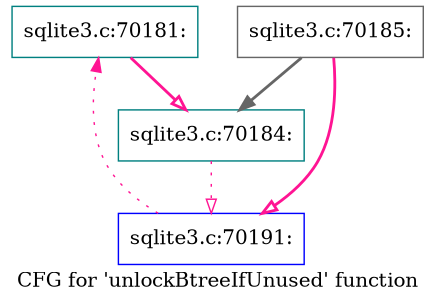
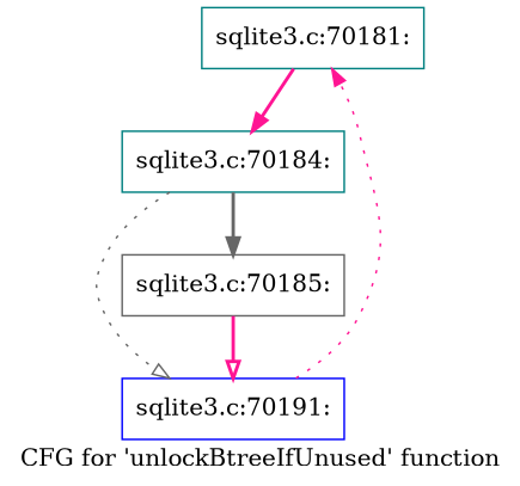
  digraph {
    label="CFG for 'unlockBtreeIfUnused' function"
    node [color=teal shape=record]
    edge [arrowhead=normal color=deeppink style=bold]
    n1 [label="{sqlite3.c:70181:}"]
    n2 [label="{sqlite3.c:70184:}"]
    n3 [color=blue label="{sqlite3.c:70191:}"]
    n4 [color=gray40 label="{sqlite3.c:70185:}"]
-   n1 -> n2 [arrowhead=onormal]
-   n2 -> n3 [arrowhead=onormal style=dotted]
-   n4 -> n2 [color=gray40]
+   n1 -> n2
+   n2 -> n3 [arrowhead=onormal color=gray40 style=dotted]
+   n2 -> n4 [color=gray40]
    n3 -> n1 [style=dotted]
    n4 -> n3 [arrowhead=onormal]
  }
